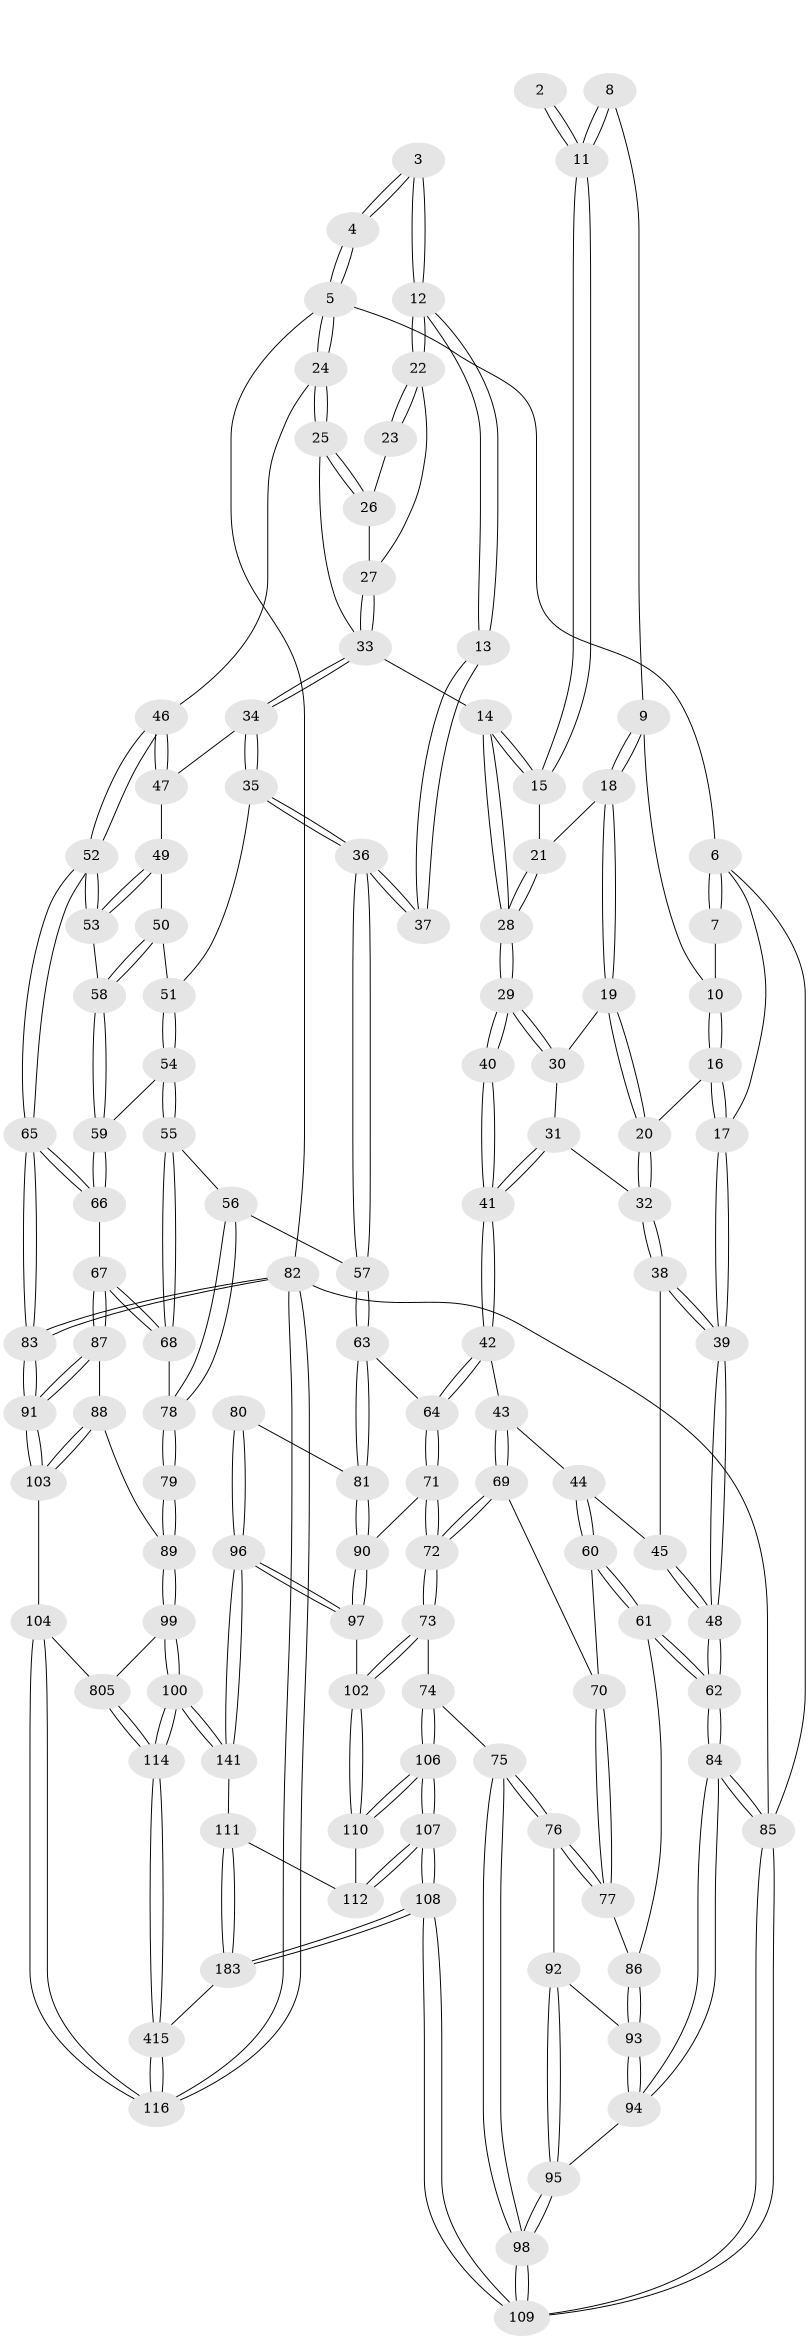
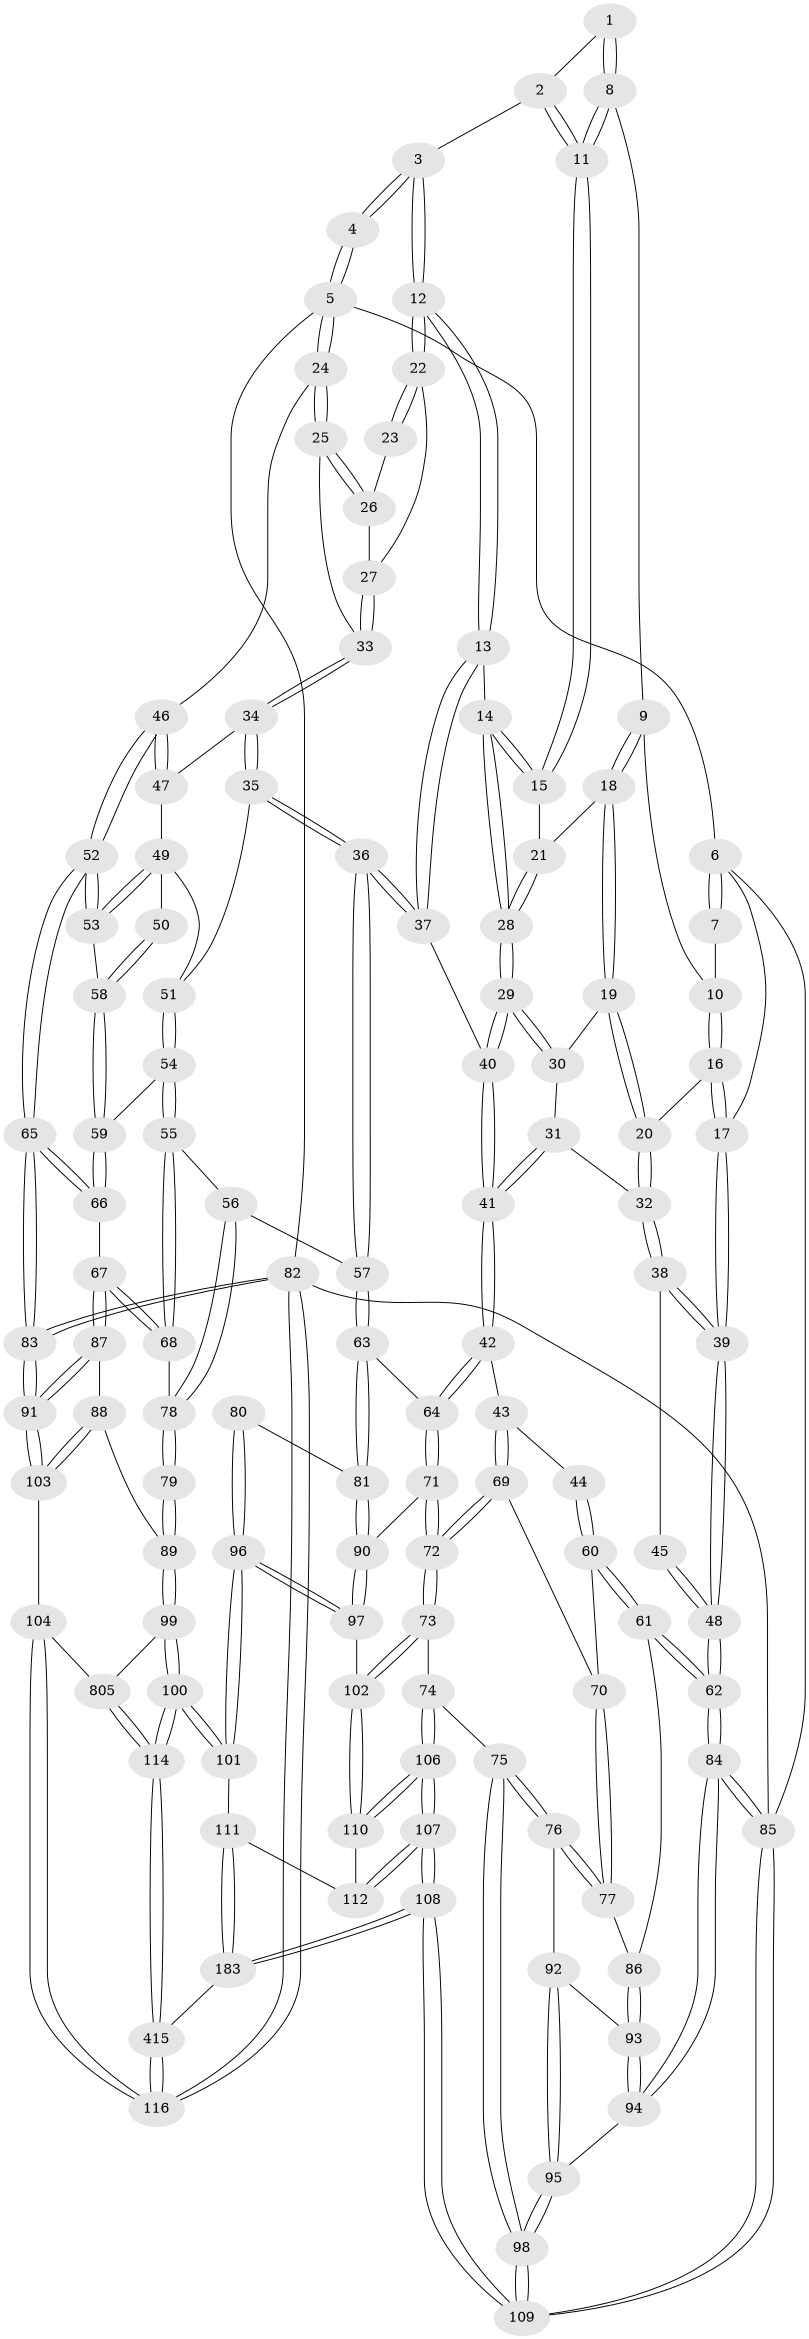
  graph {
    node [color=gray90 style=filled]
+   1
    2
    8
    3
    11
    9
    4
    12
    15
    5
    13
    22
    6
    24
    82
    7
    17
    85
    25
    46
    83
    116
    10
    39
    109
    16
    18
    21
    19
    20
    14
    37
    23
    27
    28
    40
    29
    32
    48
    30
    31
    38
    26
    33
    47
    52
    34
    41
    42
    45
    35
    36
    51
    49
    57
    54
    63
    62
    43
    64
    44
    69
    71
    60
    70
    72
    61
    53
    65
    50
    84
    58
    59
    55
    66
    56
    68
    78
    79
    81
    67
    86
    77
    93
    94
    90
    91
    87
    88
    73
    97
    74
    102
    75
    106
    110
    76
    98
    107
    92
    95
    89
    80
    96
    99
-   101 [label=141]
+   101
    103
    104
    100
    n110 [label=805]
    111
    114
    n113 [label=415]
    112
    n115 [label=183]
    108
+   1 -- 2
+   1 -- 8
+   1 -- 8
+   2 -- 3
    2 -- 11
    2 -- 11
    8 -- 11
    8 -- 11
    8 -- 9
    3 -- 4
    3 -- 4
    3 -- 12
    3 -- 12
    11 -- 15
    11 -- 15
    9 -- 10
    9 -- 18
    9 -- 18
    4 -- 5
    4 -- 5
    12 -- 13
    12 -- 13
    12 -- 22
    12 -- 22
    15 -- 21
    5 -- 6
    5 -- 24
    5 -- 24
    5 -- 82
-   33 -- 14
+   13 -- 14
    13 -- 37
    13 -- 37
    22 -- 23
    22 -- 23
    22 -- 27
    6 -- 7
    6 -- 7
    6 -- 17
    6 -- 85
    24 -- 25
    24 -- 25
    24 -- 46
    82 -- 85
    82 -- 83
    82 -- 83
    82 -- 116
    82 -- 116
    7 -- 10
    17 -- 39
    17 -- 39
    85 -- 109
    85 -- 109
    25 -- 26
    25 -- 26
    25 -- 33
    46 -- 47
    46 -- 47
    46 -- 52
    46 -- 52
    83 -- 91
    83 -- 91
    10 -- 16
    10 -- 16
    39 -- 48
    39 -- 48
    16 -- 17
    16 -- 17
    16 -- 20
    18 -- 21
    18 -- 19
    18 -- 19
    21 -- 28
    21 -- 28
    19 -- 20
    19 -- 20
    19 -- 30
    20 -- 32
    20 -- 32
    14 -- 15
    14 -- 15
    14 -- 28
    14 -- 28
+   37 -- 40
    23 -- 26
    27 -- 33
    27 -- 33
    28 -- 29
    28 -- 29
    40 -- 41
    40 -- 41
    29 -- 40
    29 -- 40
    29 -- 30
    29 -- 30
    32 -- 38
    32 -- 38
    48 -- 62
    48 -- 62
    30 -- 31
    31 -- 32
    31 -- 41
    31 -- 41
    38 -- 39
    38 -- 39
    38 -- 45
    26 -- 27
    33 -- 34
    33 -- 34
    47 -- 49
    52 -- 53
    52 -- 53
    52 -- 65
    52 -- 65
    34 -- 47
    34 -- 35
    34 -- 35
    41 -- 42
    41 -- 42
    42 -- 43
    42 -- 64
    42 -- 64
    45 -- 48
    45 -- 48
    35 -- 36
    35 -- 36
    35 -- 51
    36 -- 37
    36 -- 37
    36 -- 57
    36 -- 57
    51 -- 54
    51 -- 54
    49 -- 53
    49 -- 53
    49 -- 50
    57 -- 63
    57 -- 63
    54 -- 59
    54 -- 55
    54 -- 55
    63 -- 64
    63 -- 81
    63 -- 81
    62 -- 84
    62 -- 84
    43 -- 44
    43 -- 69
    43 -- 69
    64 -- 71
    64 -- 71
-   44 -- 45
    44 -- 60
    44 -- 60
    69 -- 70
    69 -- 72
    69 -- 72
    71 -- 72
    71 -- 72
    71 -- 90
    60 -- 70
    60 -- 61
    60 -- 61
    70 -- 77
    70 -- 77
    72 -- 73
    72 -- 73
    61 -- 62
    61 -- 62
    61 -- 86
    53 -- 58
    65 -- 83
    65 -- 83
    65 -- 66
    65 -- 66
-   50 -- 51
+   49 -- 51
    50 -- 58
    50 -- 58
    84 -- 85
    84 -- 85
    84 -- 94
    84 -- 94
    58 -- 59
    58 -- 59
    59 -- 66
    59 -- 66
    55 -- 56
    55 -- 68
    55 -- 68
    66 -- 67
    56 -- 57
    56 -- 78
    56 -- 78
    68 -- 78
    78 -- 79
    78 -- 79
    79 -- 89
    79 -- 89
    81 -- 90
    81 -- 90
    67 -- 68
    67 -- 68
    67 -- 87
    67 -- 87
    86 -- 93
    86 -- 93
    77 -- 86
    93 -- 94
    93 -- 94
    94 -- 95
    90 -- 97
    90 -- 97
    91 -- 103
    91 -- 103
    87 -- 91
    87 -- 91
    87 -- 88
    88 -- 89
    88 -- 103
    88 -- 103
    73 -- 74
    73 -- 102
    73 -- 102
    97 -- 102
    74 -- 75
    74 -- 106
    74 -- 106
    102 -- 110
    102 -- 110
    75 -- 76
    75 -- 76
    75 -- 98
    75 -- 98
    106 -- 110
    106 -- 110
    106 -- 107
    106 -- 107
    110 -- 112
    76 -- 77
    76 -- 77
    76 -- 92
    98 -- 109
    98 -- 109
    107 -- 112
    107 -- 112
    107 -- 108
    107 -- 108
    92 -- 93
    92 -- 95
    92 -- 95
    95 -- 98
    95 -- 98
    89 -- 99
    89 -- 99
    80 -- 81
    80 -- 96
    80 -- 96
    96 -- 97
    96 -- 97
    96 -- 101
    96 -- 101
    99 -- 100
    99 -- 100
    99 -- n110
    101 -- 111
    103 -- 104
    104 -- 116
    104 -- 116
    104 -- n110
    100 -- 101
    100 -- 101
    100 -- 114
    100 -- 114
    n110 -- 114
    n110 -- 114
    111 -- 112
    111 -- n115
    111 -- n115
    114 -- n113
    114 -- n113
    n113 -- 116
    n113 -- 116
    n115 -- n113
    108 -- 109
    108 -- 109
    108 -- n115
    108 -- n115
  }
